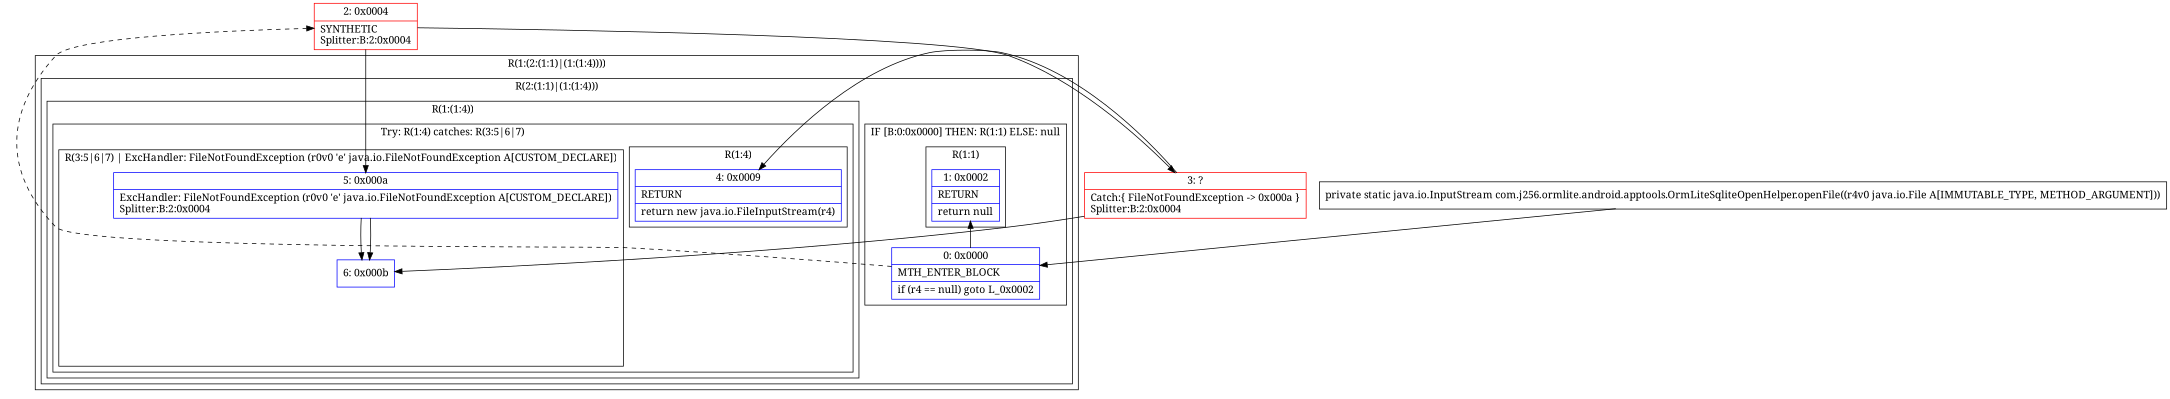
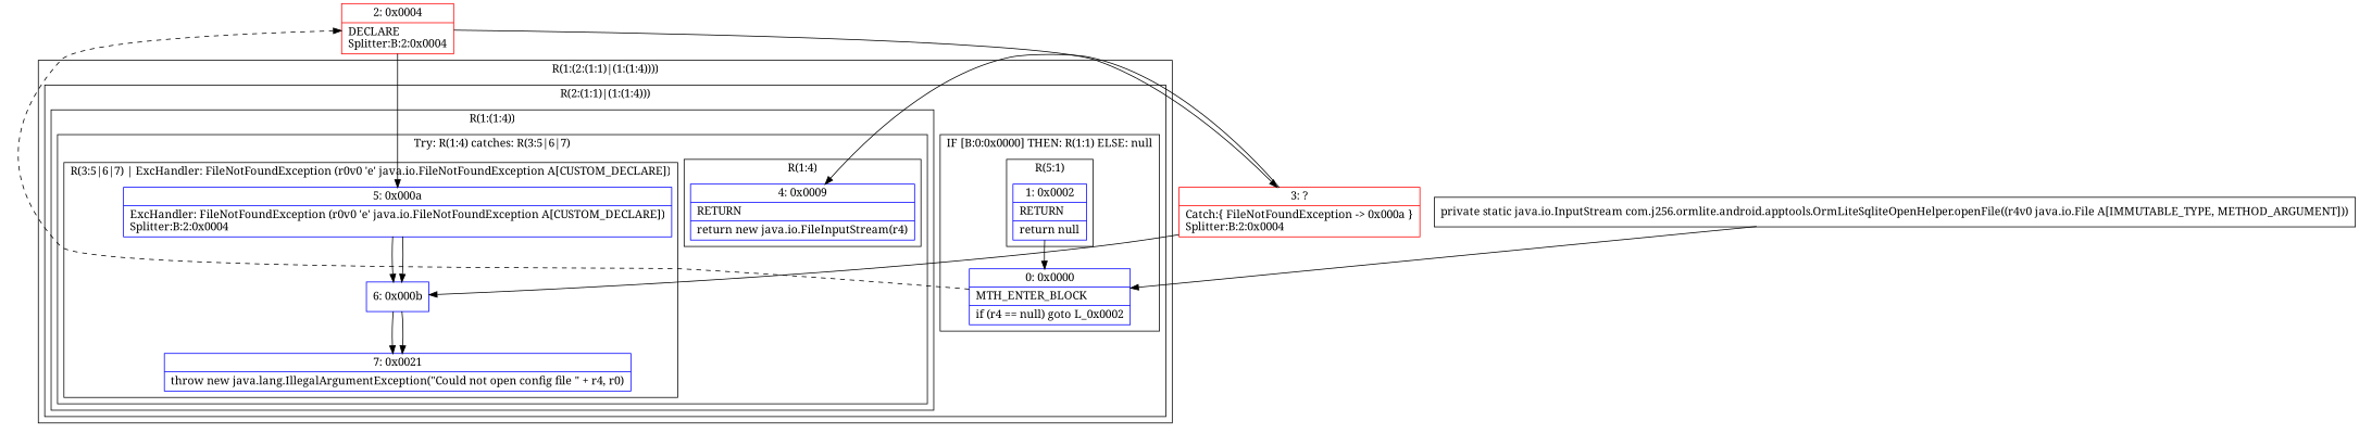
  digraph {
    fontname="Noto Serif"
    node [color=blue fontname="Noto Serif" shape=record]
    edge [fontname="Noto Serif"]
    n1 [label="{1\:\ 0x0002|RETURN\l|return null\l}"]
    n2 [label="{0\:\ 0x0000|MTH_ENTER_BLOCK\l|if (r4 == null) goto L_0x0002\l}"]
    n3 [label="{4\:\ 0x0009|RETURN\l|return new java.io.FileInputStream(r4)\l}"]
    n4 [label="{5\:\ 0x000a|ExcHandler: FileNotFoundException (r0v0 'e' java.io.FileNotFoundException A[CUSTOM_DECLARE])\lSplitter:B:2:0x0004\l}"]
    n5 [label="{6\:\ 0x000b}"]
-   n7 [color=red label="{2\:\ 0x0004|SYNTHETIC\lSplitter:B:2:0x0004\l}"]
+   n6 [label="{7\:\ 0x0021|throw new java.lang.IllegalArgumentException(\"Could not open config file \" + r4, r0)\l}"]
+   n7 [color=red label="{2\:\ 0x0004|DECLARE\lSplitter:B:2:0x0004\l}"]
    n8 [color=red label="{3\:\ ?|Catch:\{ FileNotFoundException \-\> 0x000a \}\lSplitter:B:2:0x0004\l}"]
    n9 [label="{private static java.io.InputStream com.j256.ormlite.android.apptools.OrmLiteSqliteOpenHelper.openFile((r4v0 java.io.File A[IMMUTABLE_TYPE, METHOD_ARGUMENT])) }" color=""]
    subgraph cluster_1 {
      label="R(1:(2:(1:1)|(1:(1:4))))"
      subgraph cluster_2 {
        label="R(2:(1:1)|(1:(1:4)))"
        subgraph cluster_3 {
          label="IF [B:0:0x0000] THEN: R(1:1) ELSE: null"
          n2
          subgraph cluster_4 {
-           label="R(1:1)"
+           label="R(5:1)"
            n1
          }
        }
        subgraph cluster_5 {
          label="R(1:(1:4))"
          subgraph cluster_6 {
            label="Try: R(1:4) catches: R(3:5|6|7)"
            subgraph cluster_7 {
              label="R(1:4)"
              n3
            }
            subgraph cluster_8 {
              label="R(3:5|6|7) | ExcHandler: FileNotFoundException (r0v0 'e' java.io.FileNotFoundException A[CUSTOM_DECLARE])\l"
              n4
              n5
+             n6
            }
          }
        }
      }
    }
    subgraph cluster_9 {
      label="R(3:5|6|7) | ExcHandler: FileNotFoundException (r0v0 'e' java.io.FileNotFoundException A[CUSTOM_DECLARE])\l"
    }
-   n2 -> n1
+   n1 -> n2
    n2 -> n7 [style=dashed]
    n4 -> n5
    n4 -> n5
+   n5 -> n6
+   n5 -> n6
    n7 -> n4
    n7 -> n8
    n8 -> n3
    n8 -> n5
    n9 -> n2
  }
